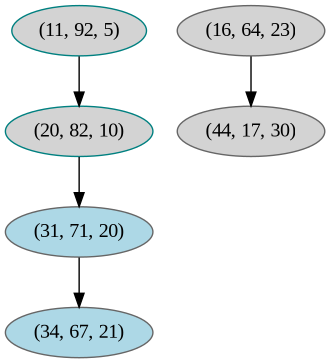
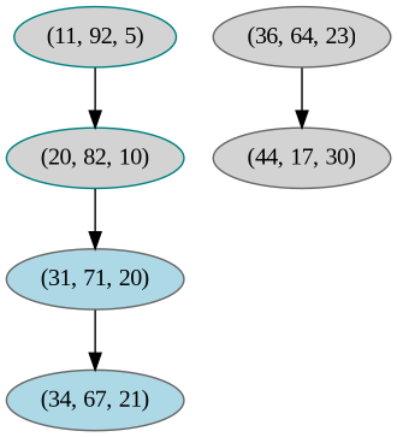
  digraph {
    fontname="Liberation Serif"
    node [color=gray40 fillcolor=lightgrey fontname="Liberation Serif" style=filled]
    edge [fontname="Liberation Serif"]
    "(11, 92, 5)" [color=teal]
    "(20, 82, 10)" [color=teal]
    "(31, 71, 20)" [fillcolor=lightblue]
    "(34, 67, 21)" [fillcolor=lightblue]
    n5 [label="(44, 17, 30)"]
-   "(36, 64, 23)" [label="(16, 64, 23)"]
+   "(36, 64, 23)"
    "(11, 92, 5)" -> "(20, 82, 10)"
    "(20, 82, 10)" -> "(31, 71, 20)"
    "(31, 71, 20)" -> "(34, 67, 21)"
    "(36, 64, 23)" -> n5
  }
